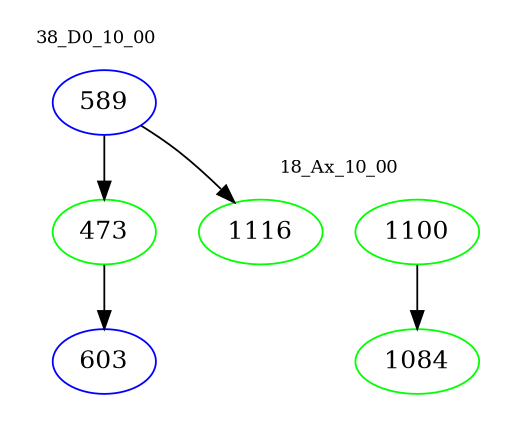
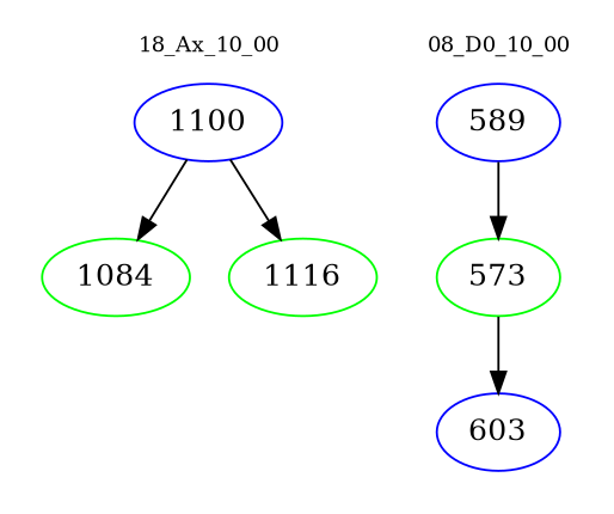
  digraph {
    node [color=blue]
    edge [color=black]
-   n1 [color=green label=1100]
+   n1 [label=1100]
    n2 [color=green label=1084]
    n3 [color=green label=1116]
    n4 [label=589]
-   n5 [color=green label=473]
+   n5 [color=green label=573]
    n6 [label=603]
    subgraph cluster_1 {
      color=white
      fontsize=10
      label="18_Ax_10_00"
      n1
      n2
      n3
    }
    subgraph cluster_2 {
      color=white
      fontsize=10
-     label="38_D0_10_00"
+     label="08_D0_10_00"
      n4
      n5
      n6
    }
    n1 -> n2
-   n4 -> n3
+   n1 -> n3
    n4 -> n5
    n5 -> n6
  }
